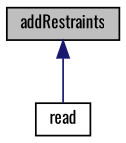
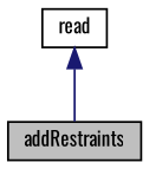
  digraph {
    rankdir=TB
    fontname=Oswald
    node [color=black fontname=Oswald fontsize=10 shape=record]
    n1 [fillcolor=grey75 fontcolor=black height=0.2 label=addRestraints style=filled width=0.4]
    n2 [height=0.2 label=read width=0.4]
-   n1 -> n2 [color=midnightblue dir=back fontname=Oswald fontsize=10 labelfontname=FreeSans labelfontsize=10 style=solid]
+   n2 -> n1 [color=midnightblue dir=back fontname=Oswald fontsize=10 labelfontname=FreeSans labelfontsize=10 style=solid]
  }
